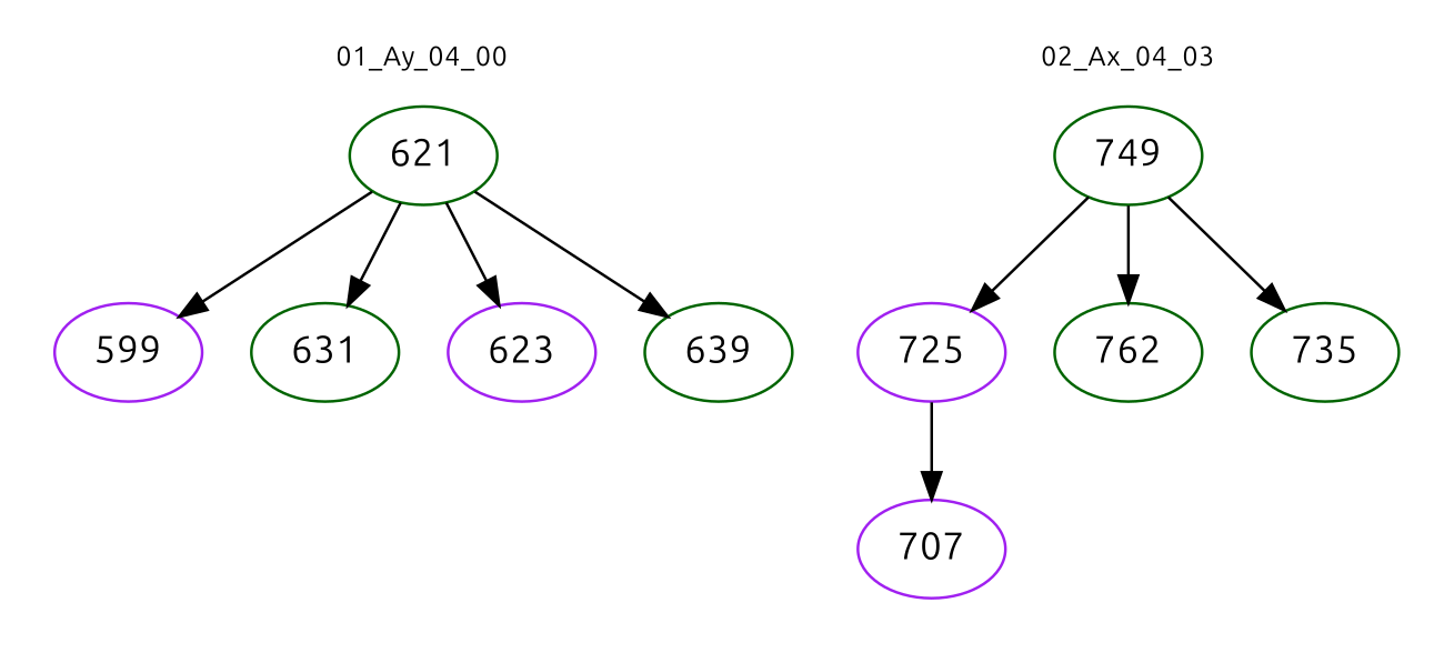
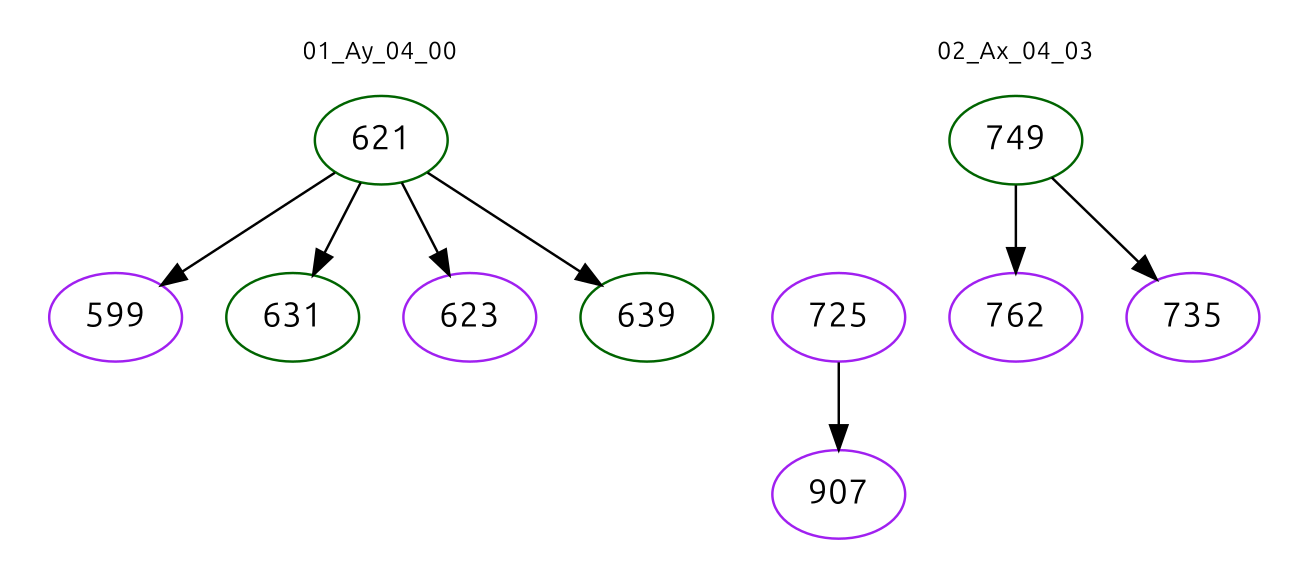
  digraph {
    fontname=Ubuntu
    node [color=darkgreen fontname=Ubuntu]
    edge [color=black fontname=Ubuntu]
    n1 [label=621]
    n2 [color=purple label=599]
    n3 [label=631]
    n4 [color=purple label=623]
    n5 [label=639]
    n6 [label=749]
    n7 [color=purple label=725]
-   n8 [label=762]
-   n9 [label=735]
-   n10 [color=purple label=707]
+   n8 [color=purple label=762]
+   n9 [color=purple label=735]
+   n10 [color=purple label=907]
    subgraph cluster_1 {
      color=white
      fontsize=10
      label="01_Ay_04_00"
      n1
      n2
      n3
      n4
      n5
    }
    subgraph cluster_2 {
      color=white
      fontsize=10
      label="02_Ax_04_03"
      n6
      n7
      n8
      n9
      n10
    }
    n1 -> n2
    n1 -> n3
    n1 -> n4
    n1 -> n5
-   n6 -> n7
    n6 -> n8
    n6 -> n9
    n7 -> n10
  }
